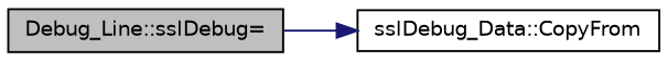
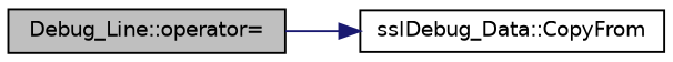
  digraph {
    rankdir=LR
    node [color=black fontname=Helvetica fontsize=10 shape=record style=filled]
-   n1 [fillcolor=grey75 fontcolor=black height=0.2 label="Debug_Line::sslDebug=" width=0.4]
+   n1 [fillcolor=grey75 fontcolor=black height=0.2 label="Debug_Line::operator=" width=0.4]
    n2 [fillcolor=white height=0.2 label="sslDebug_Data::CopyFrom" width=0.4]
    n1 -> n2 [color=midnightblue fontname=Helvetica fontsize=10 labelfontname=Helvetica labelfontsize=10 style=solid]
  }
